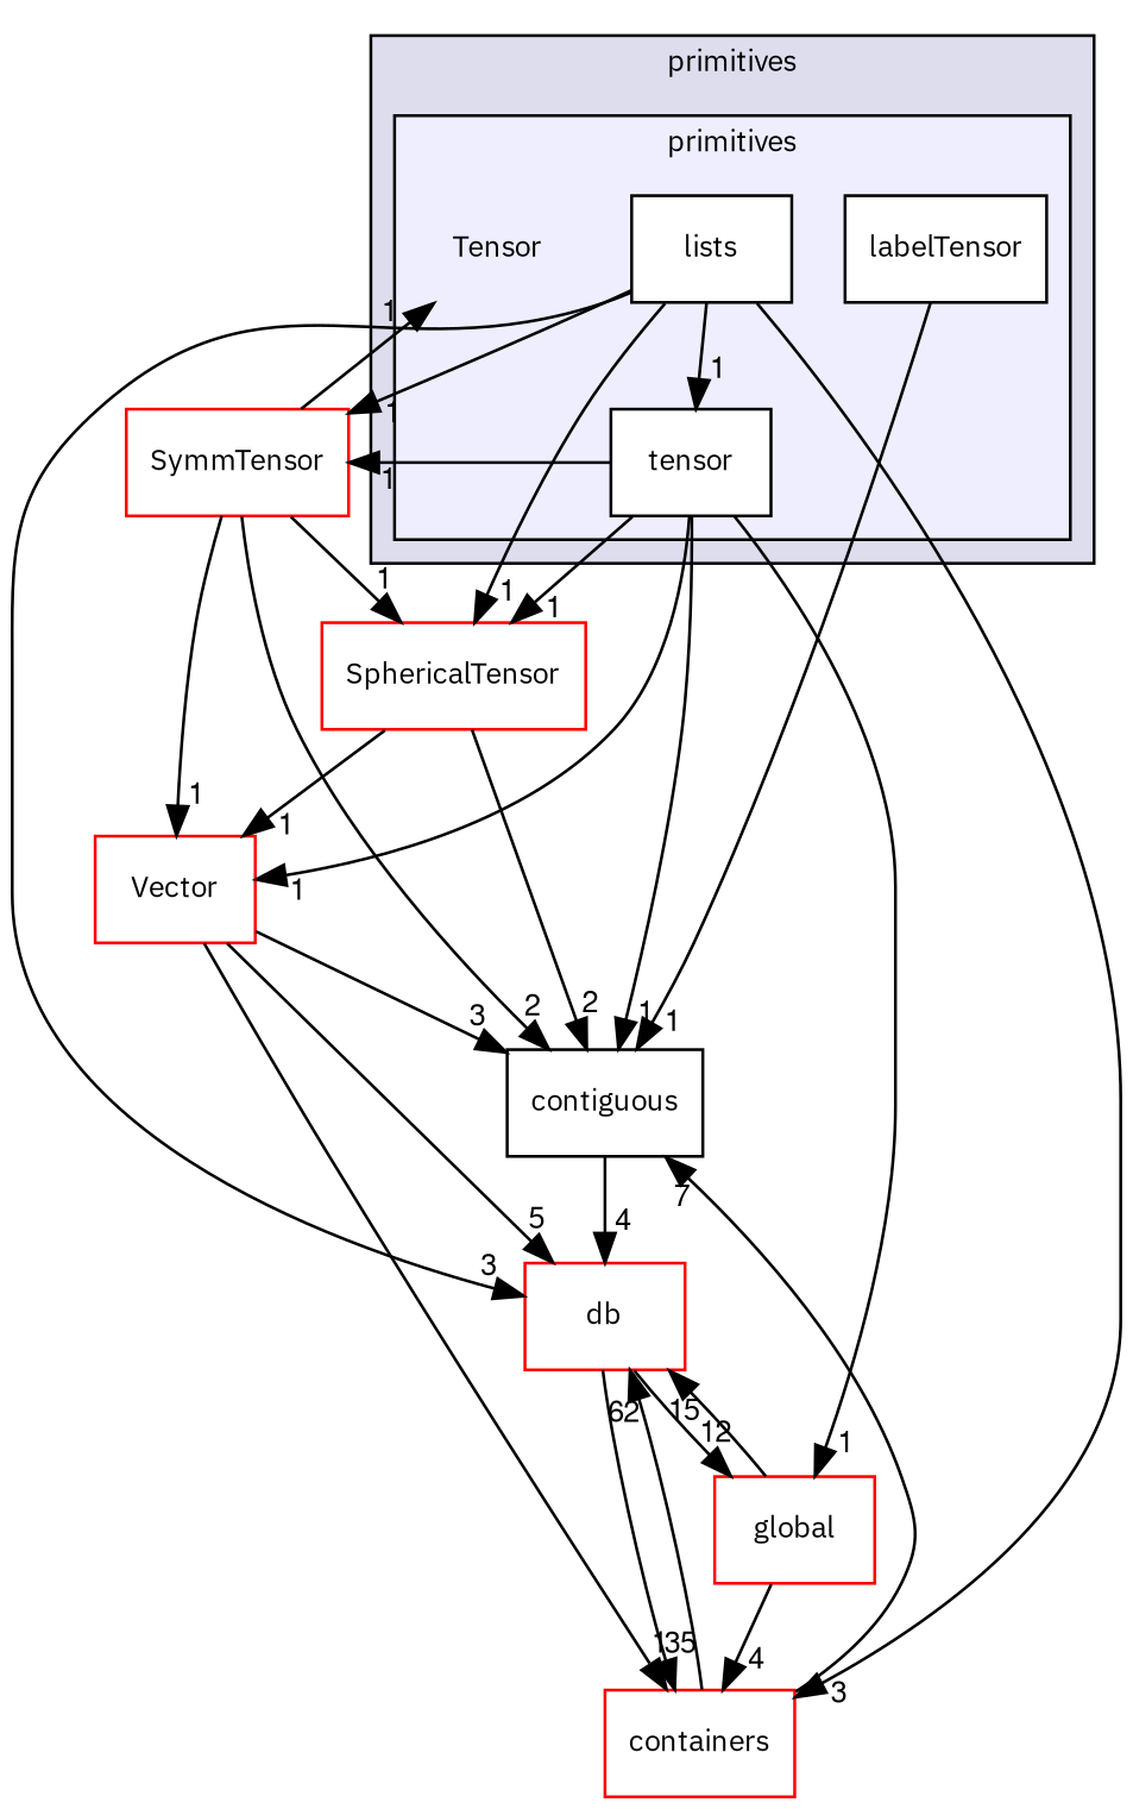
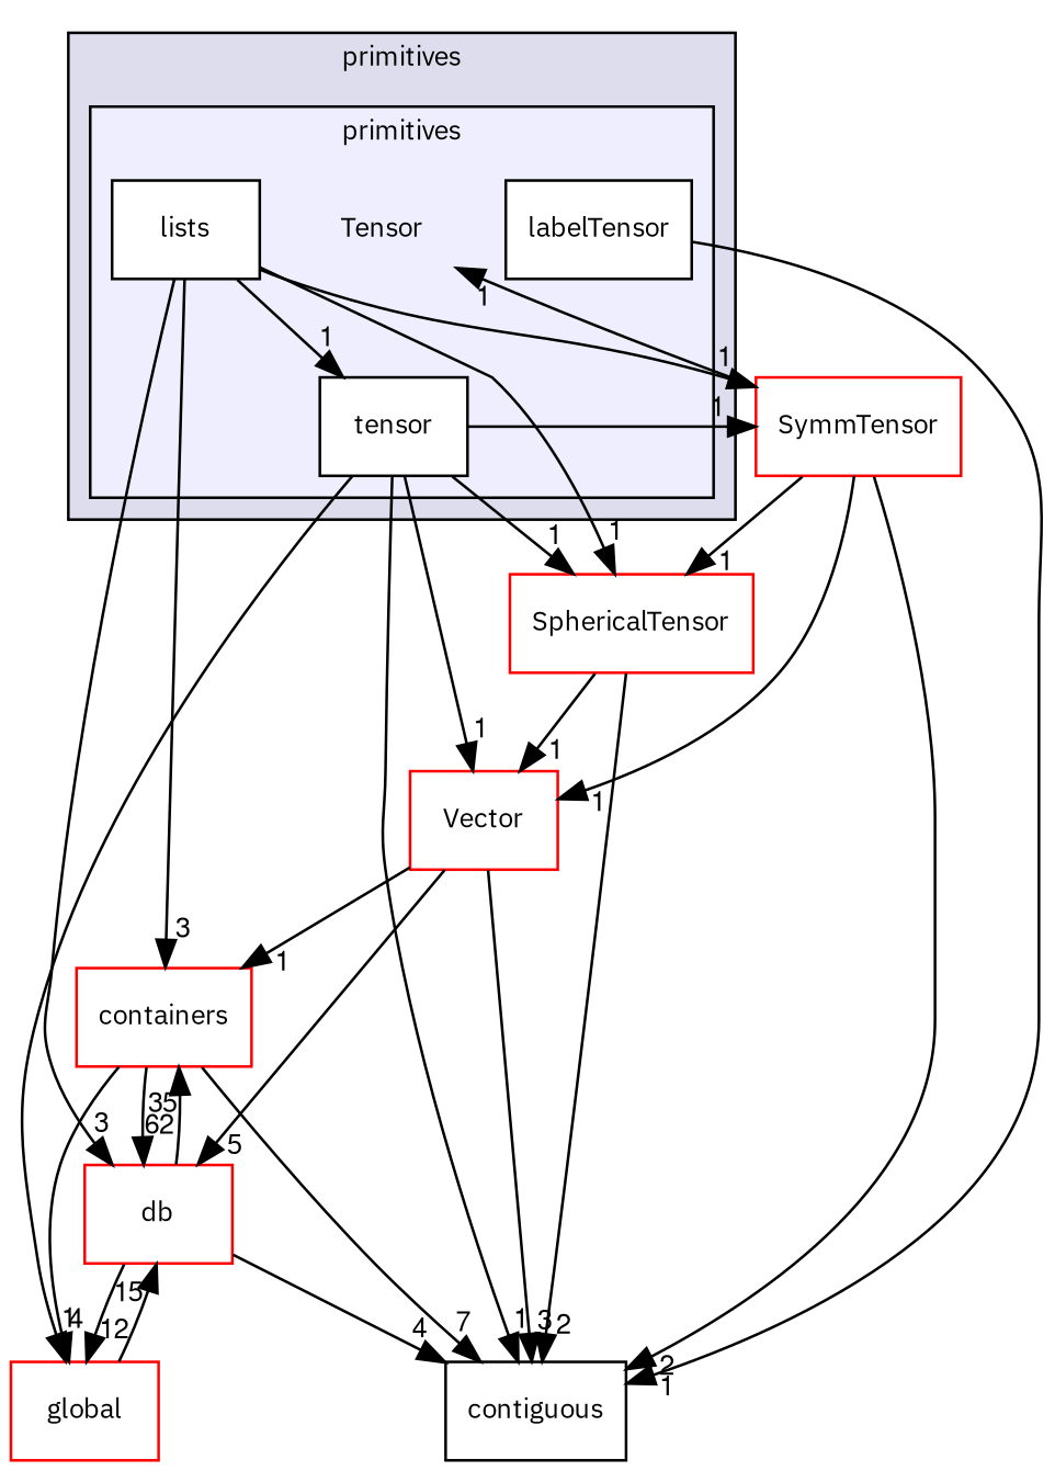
  digraph {
    compound=true
    fontname="IBM Plex Sans"
    node [fontname="IBM Plex Sans" fontsize=10 shape=box color=red]
    edge [headlabel=1 labeldistance=1.5 labelfontname=FreeSans labelfontsize=10 fontname="IBM Plex Sans"]
    n1 [label=Tensor shape=plaintext color=""]
    n2 [color=black fillcolor=white label=labelTensor style=filled]
    n3 [color=black fillcolor=white label=lists style=filled]
    n4 [color=black fillcolor=white label=tensor style=filled]
    n5 [label=contiguous color=""]
    n6 [label=containers]
    n7 [label=db]
    n8 [label=SphericalTensor]
    n9 [label=SymmTensor]
    n10 [label=Vector]
    n11 [label=global]
    subgraph cluster_1 {
      bgcolor="#ddddee"
      fontsize=10
      label=primitives
      pencolor=black
      subgraph cluster_2 {
        bgcolor="#eeeeff"
        fontsize=10
        pencolor=black
        n1
        n2
        n3
        n4
      }
    }
    n2 -> n5
    n3 -> n4
    n3 -> n6 [headlabel=3]
    n3 -> n7 [headlabel=3]
    n3 -> n8
    n3 -> n9
    n4 -> n5
    n4 -> n8
    n4 -> n9
    n4 -> n10
    n4 -> n11
    n6 -> n5 [headlabel=7]
    n6 -> n7 [headlabel=62]
-   n5 -> n7 [headlabel=4]
+   n7 -> n5 [headlabel=4]
    n7 -> n6 [headlabel=35]
    n7 -> n11 [headlabel=12]
    n8 -> n5 [headlabel=2]
    n8 -> n10
    n9 -> n1
    n9 -> n5 [headlabel=2]
    n9 -> n8
    n9 -> n10
    n10 -> n5 [headlabel=3]
    n10 -> n6
    n10 -> n7 [headlabel=5]
-   n11 -> n6 [headlabel=4]
+   n6 -> n11 [headlabel=4]
    n11 -> n7 [headlabel=15]
  }
